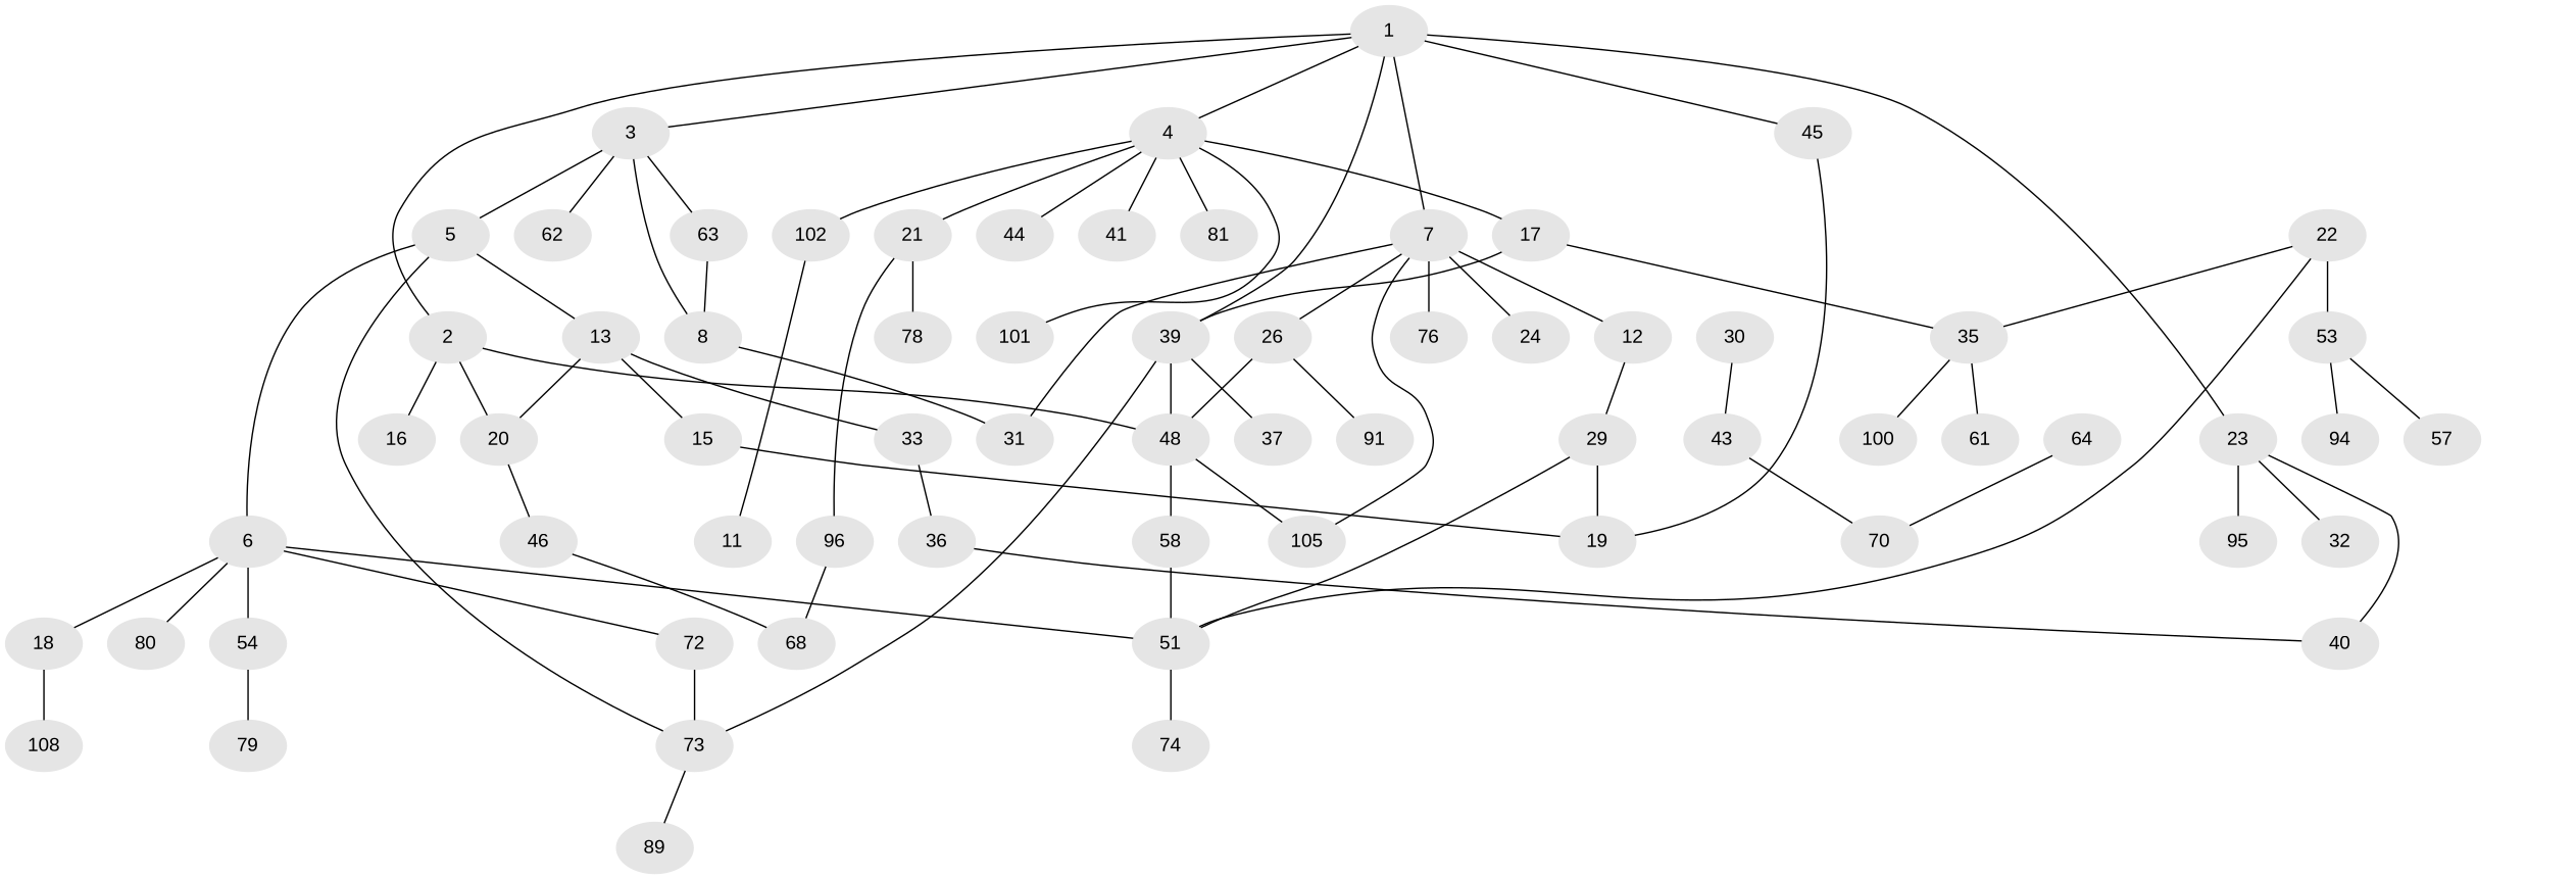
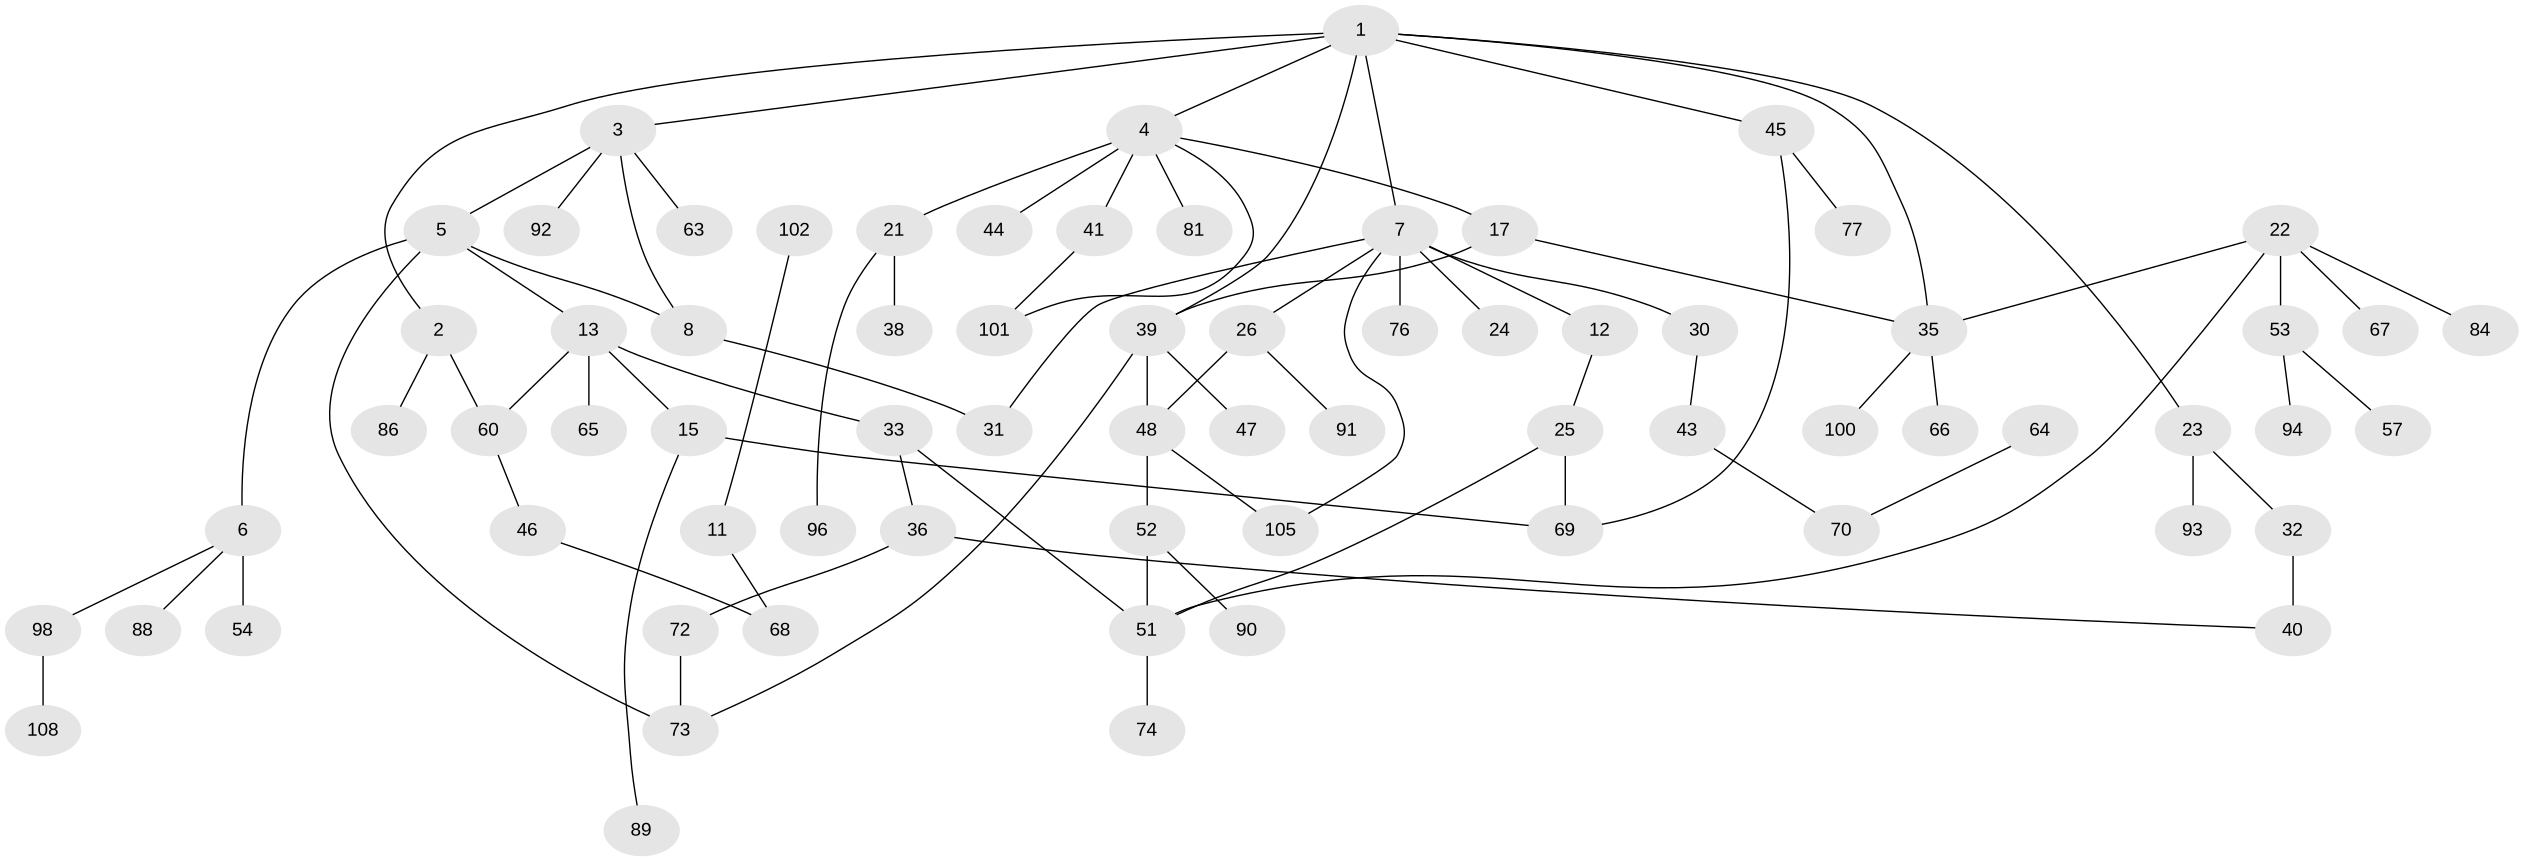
  graph {
    fontname="Liberation Sans"
    node [color=gray90 fontname="Liberation Sans" style=filled]
    edge [fontname="Liberation Sans"]
    1 [super="+28"]
    2 [super="+9"]
    3 [super="+25"]
    4 [super="+10"]
    7 [super="+59"]
    23 [super="+80"]
    35 [super="+37"]
    39 [super="+111"]
    45
-   16
-   20 [super="+27"]
+   16 [label=86]
+   20 [super="+27" label=60]
    48 [super="+50"]
    5
    8 [super="+19"]
-   62
+   62 [label=92]
    63
    17 [super="+83"]
    21 [super="+110"]
    41 [super="+99"]
    44
    81
    101 [super="+104"]
    102
    12 [super="+97"]
    24 [super="+56"]
    26 [super="+60"]
    30
    31 [super="+95"]
    76
    105
    32
    40
-   93 [label=95]
-   66 [super="+87" label=61]
+   93
+   66 [super="+87"]
    100
    73 [super="+112"]
-   47 [label=37]
-   69 [super="+71" label=19]
+   47
+   69 [super="+71"]
+   77 [super="+106"]
    46 [super="+103"]
-   52 [super="+107" label=58]
+   52 [super="+107"]
    6 [super="+42"]
    13 [super="+14"]
    11 [super="+78"]
    68 [super="+82"]
-   38 [super="+74" label=78]
+   38 [super="+74"]
    96
-   18 [super="+61"]
+   18 [super="+61" label=98]
    54
    n50 [label=51 super="+98"]
    72
-   88 [super="+109" label=80]
+   88 [super="+109"]
    15
    33
+   65
    108
-   79 [super="+92"]
    n58 [label=74]
-   29 [super="+58"]
+   29 [super="+58" label=25]
    91
    43 [super="+51"]
    22 [super="+34"]
    53 [super="+86"]
+   67
+   84
    89
    36 [super="+85"]
    57
    94
    70
+   90
    64
    1 -- 2
    1 -- 3
    1 -- 4
    1 -- 7
    1 -- 23
+   1 -- 35
    1 -- 39
    1 -- 45
    2 -- 16
    2 -- 20
-   2 -- 48
    3 -- 5
    3 -- 8
    3 -- 62
    3 -- 63
    4 -- 17
    4 -- 21
    4 -- 41
    4 -- 44
    4 -- 81
    4 -- 101
-   4 -- 102
    7 -- 12
    7 -- 24
    7 -- 26
+   7 -- 30
    7 -- 31
    7 -- 76
    7 -- 105
    23 -- 32
-   23 -- 40
+   32 -- 40
    23 -- 93
    35 -- 66
    35 -- 100
    39 -- 48
    39 -- 73
    39 -- 47
    45 -- 69
+   45 -- 77
    20 -- 46
    48 -- 105
    48 -- 52
-   63 -- 8
+   5 -- 8
    5 -- 73
    5 -- 6
    5 -- 13
    8 -- 31
    17 -- 35
    17 -- 39
    21 -- 38
    21 -- 96
+   41 -- 101
    102 -- 11
    12 -- 29
    26 -- 48
    26 -- 91
    30 -- 43
    46 -- 68 [weight=2]
    52 -- n50
+   52 -- 90
    6 -- 18
    6 -- 54
-   6 -- n50
-   6 -- 72
+   33 -- n50
+   36 -- 72
    6 -- 88
    13 -- 20
    13 -- 15
    13 -- 33
-   96 -- 68
+   13 -- 65
+   11 -- 68
    18 -- 108
-   54 -- 79
    n50 -- n58
    72 -- 73
    15 -- 69
-   73 -- 89
+   15 -- 89
    33 -- 36
    29 -- 69
    29 -- n50
    43 -- 70
    22 -- 35
    22 -- n50
    22 -- 53
+   22 -- 67
+   22 -- 84
    53 -- 57
    53 -- 94
    36 -- 40
    64 -- 70
  }
